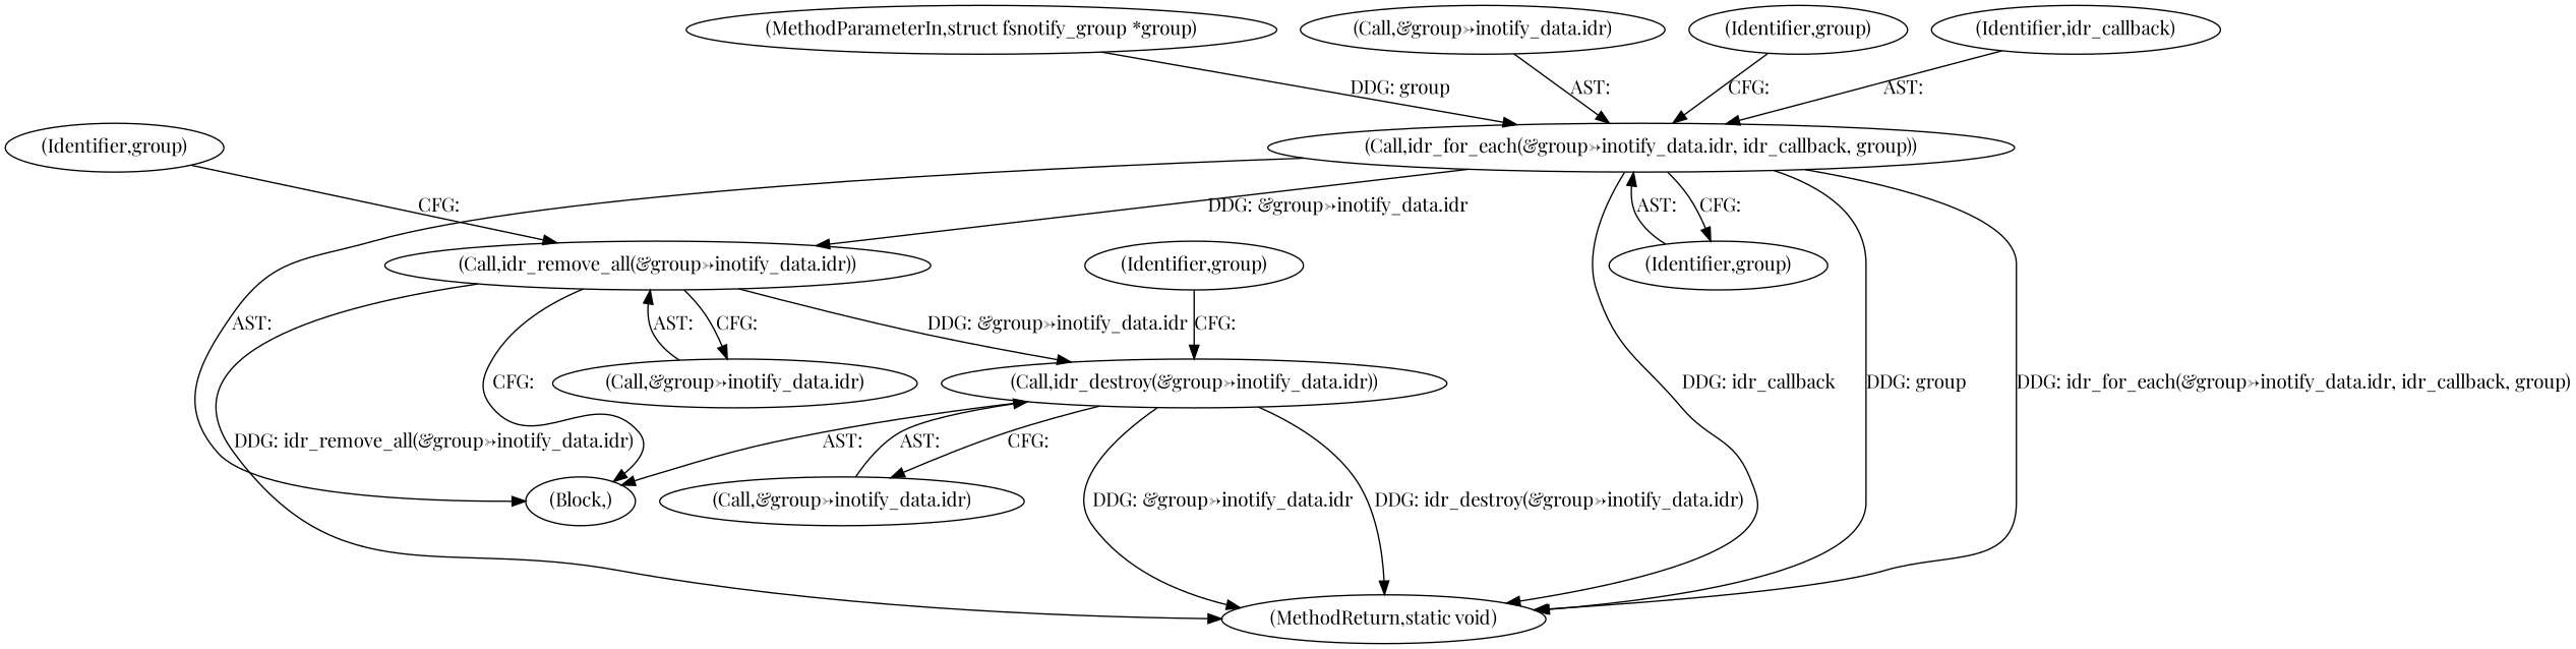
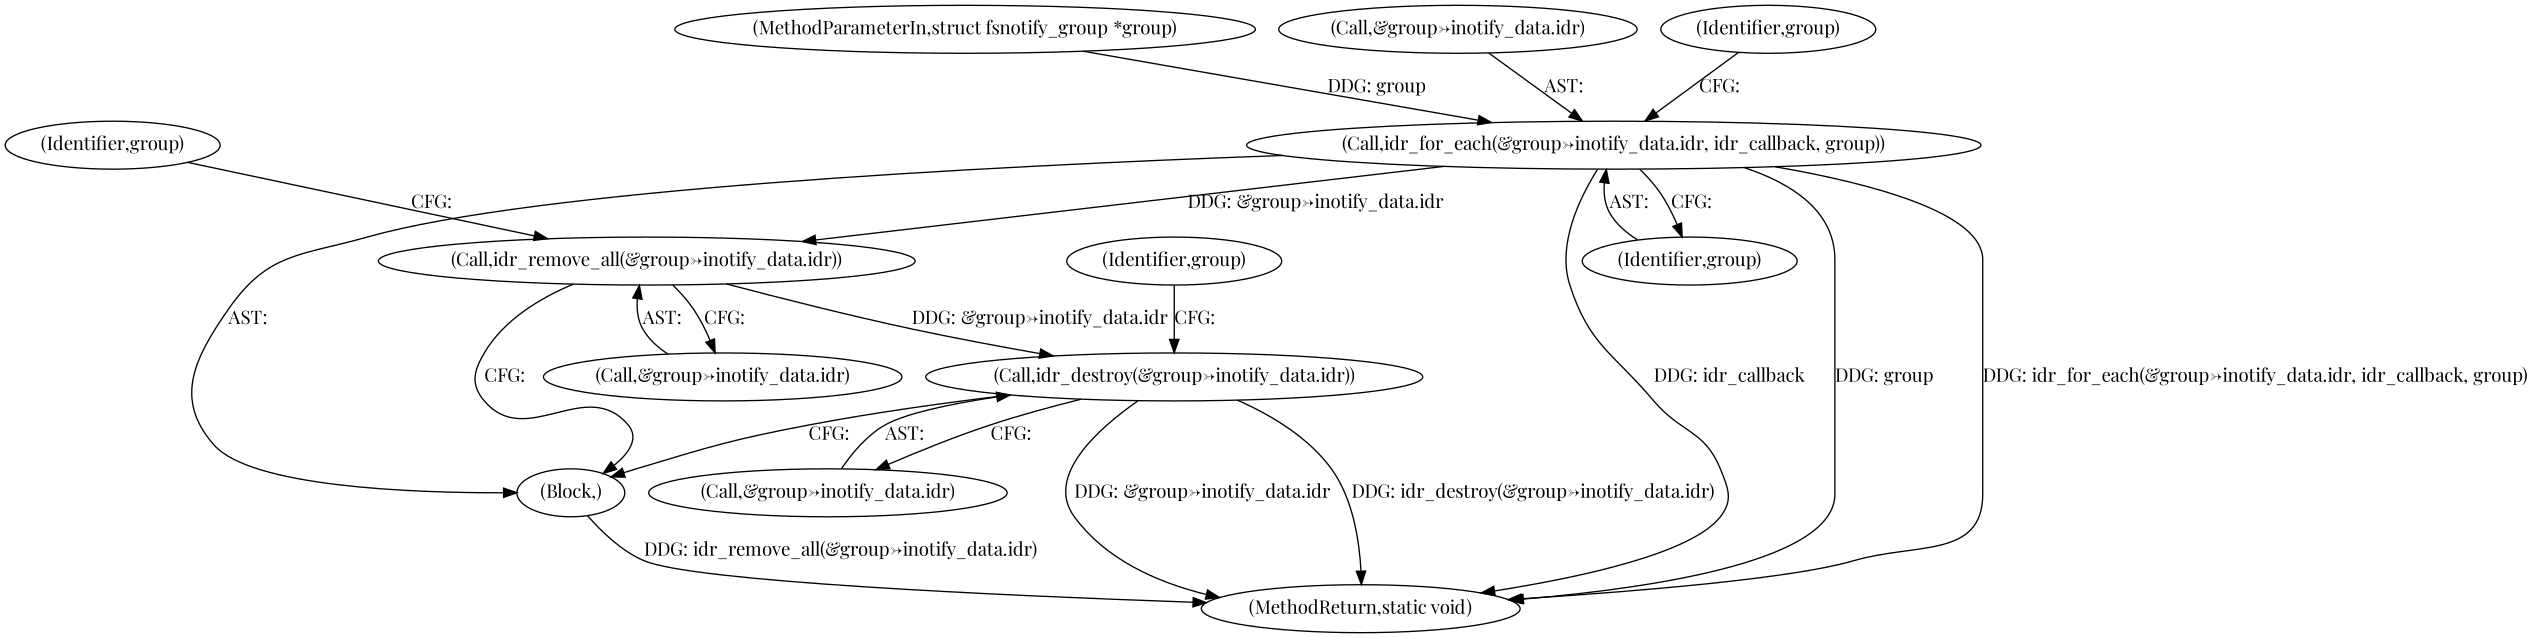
  digraph {
    fontname="Playfair Display"
    node [fontname="Playfair Display"]
    edge [fontname="Playfair Display"]
    n1 [label="(Call,idr_remove_all(&group->inotify_data.idr))"]
    n2 [label="(Call,idr_destroy(&group->inotify_data.idr))"]
    n3 [label="(MethodReturn,static void)"]
    n4 [label="(Block,)"]
    n5 [label="(Call,&group->inotify_data.idr)"]
    n6 [label="(Call,&group->inotify_data.idr)"]
    n7 [label="(Call,idr_for_each(&group->inotify_data.idr, idr_callback, group))"]
    n8 [label="(Identifier,group)"]
    n9 [label="(MethodParameterIn,struct fsnotify_group *group)"]
    n10 [label="(Call,&group->inotify_data.idr)"]
    n11 [label="(Identifier,group)"]
-   n12 [label="(Identifier,idr_callback)"]
    n13 [label="(Identifier,group)"]
    n14 [label="(Identifier,group)"]
    n1 -> n2 [label="DDG: &group->inotify_data.idr"]
-   n1 -> n3 [label="DDG: idr_remove_all(&group->inotify_data.idr)"]
+   n4 -> n3 [label="DDG: idr_remove_all(&group->inotify_data.idr)"]
    n1 -> n4 [label="CFG: "]
    n1 -> n5 [label="CFG: "]
    n2 -> n3 [label="DDG: &group->inotify_data.idr"]
    n2 -> n3 [label="DDG: idr_destroy(&group->inotify_data.idr)"]
-   n2 -> n4 [label="AST: "]
+   n2 -> n4 [label="CFG: "]
    n2 -> n6 [label="CFG: "]
    n5 -> n1 [label="AST: "]
    n6 -> n2 [label="AST: "]
    n7 -> n1 [label="DDG: &group->inotify_data.idr"]
    n7 -> n3 [label="DDG: idr_for_each(&group->inotify_data.idr, idr_callback, group)"]
    n7 -> n3 [label="DDG: idr_callback"]
    n7 -> n3 [label="DDG: group"]
    n7 -> n4 [label="AST: "]
    n7 -> n8 [label="CFG: "]
    n8 -> n7 [label="AST: "]
    n9 -> n7 [label="DDG: group"]
    n10 -> n7 [label="AST: "]
    n11 -> n7 [label="CFG: "]
-   n12 -> n7 [label="AST: "]
    n13 -> n1 [label="CFG: "]
    n14 -> n2 [label="CFG: "]
  }
